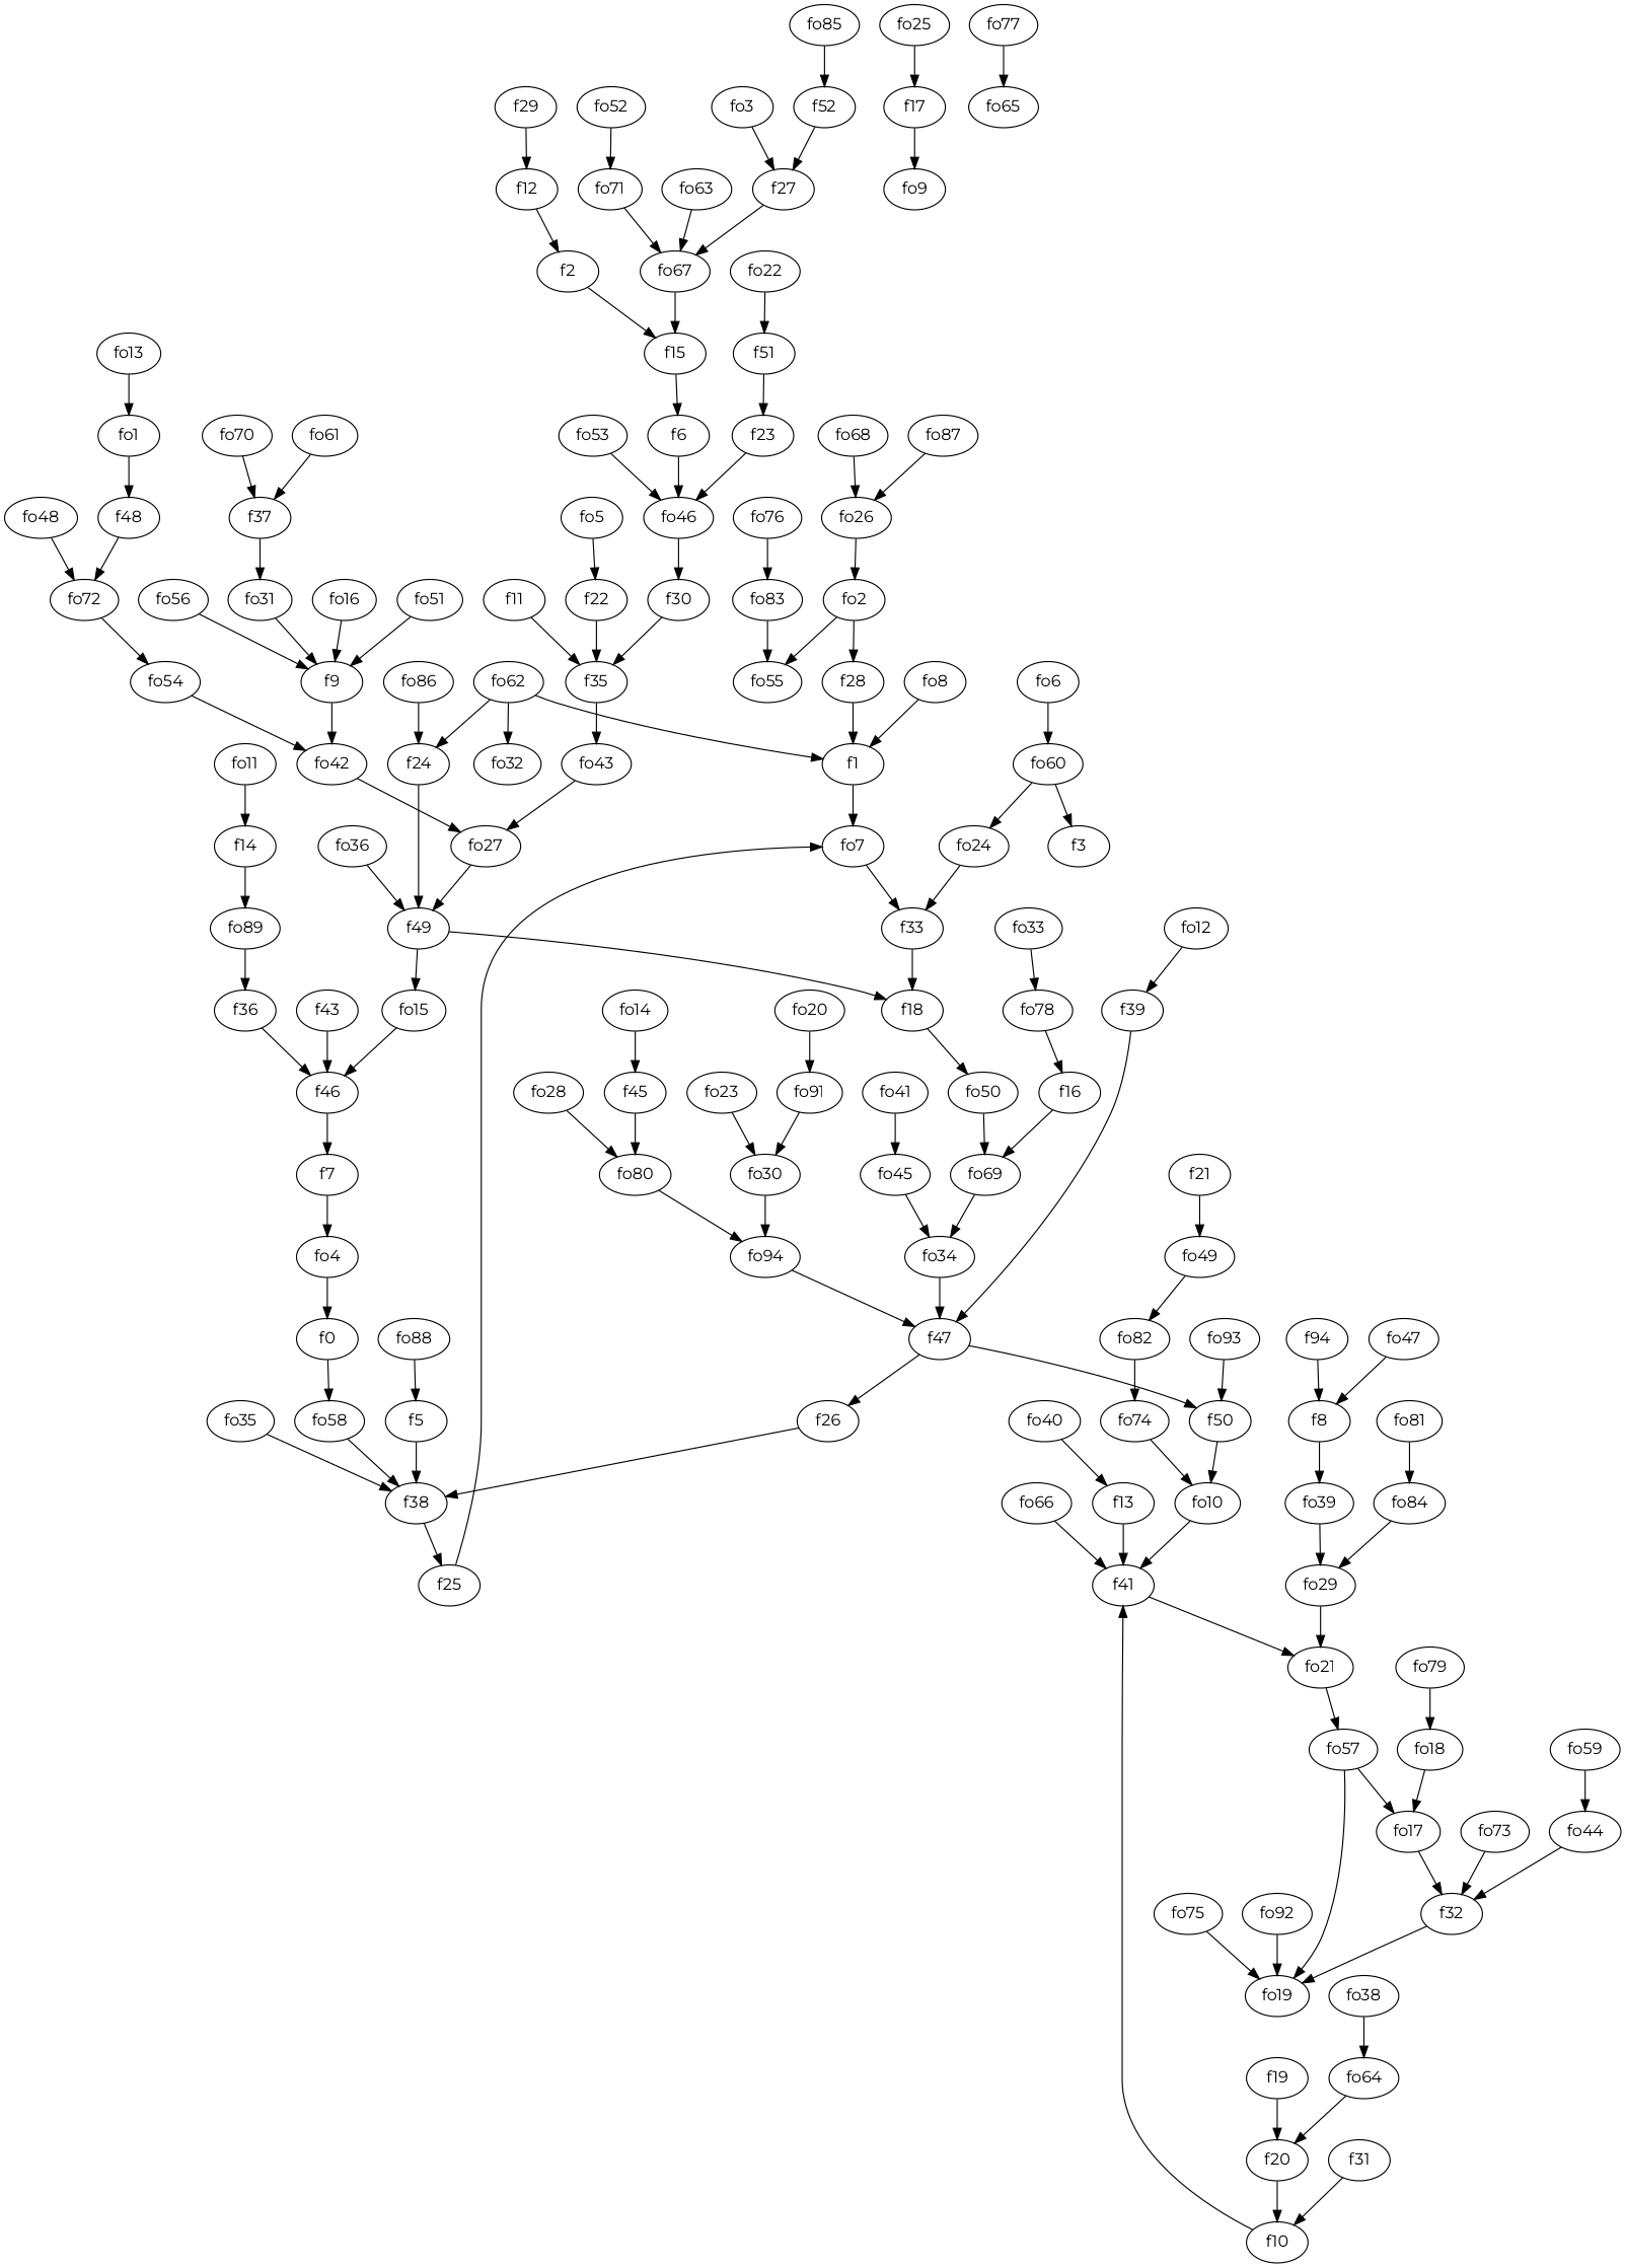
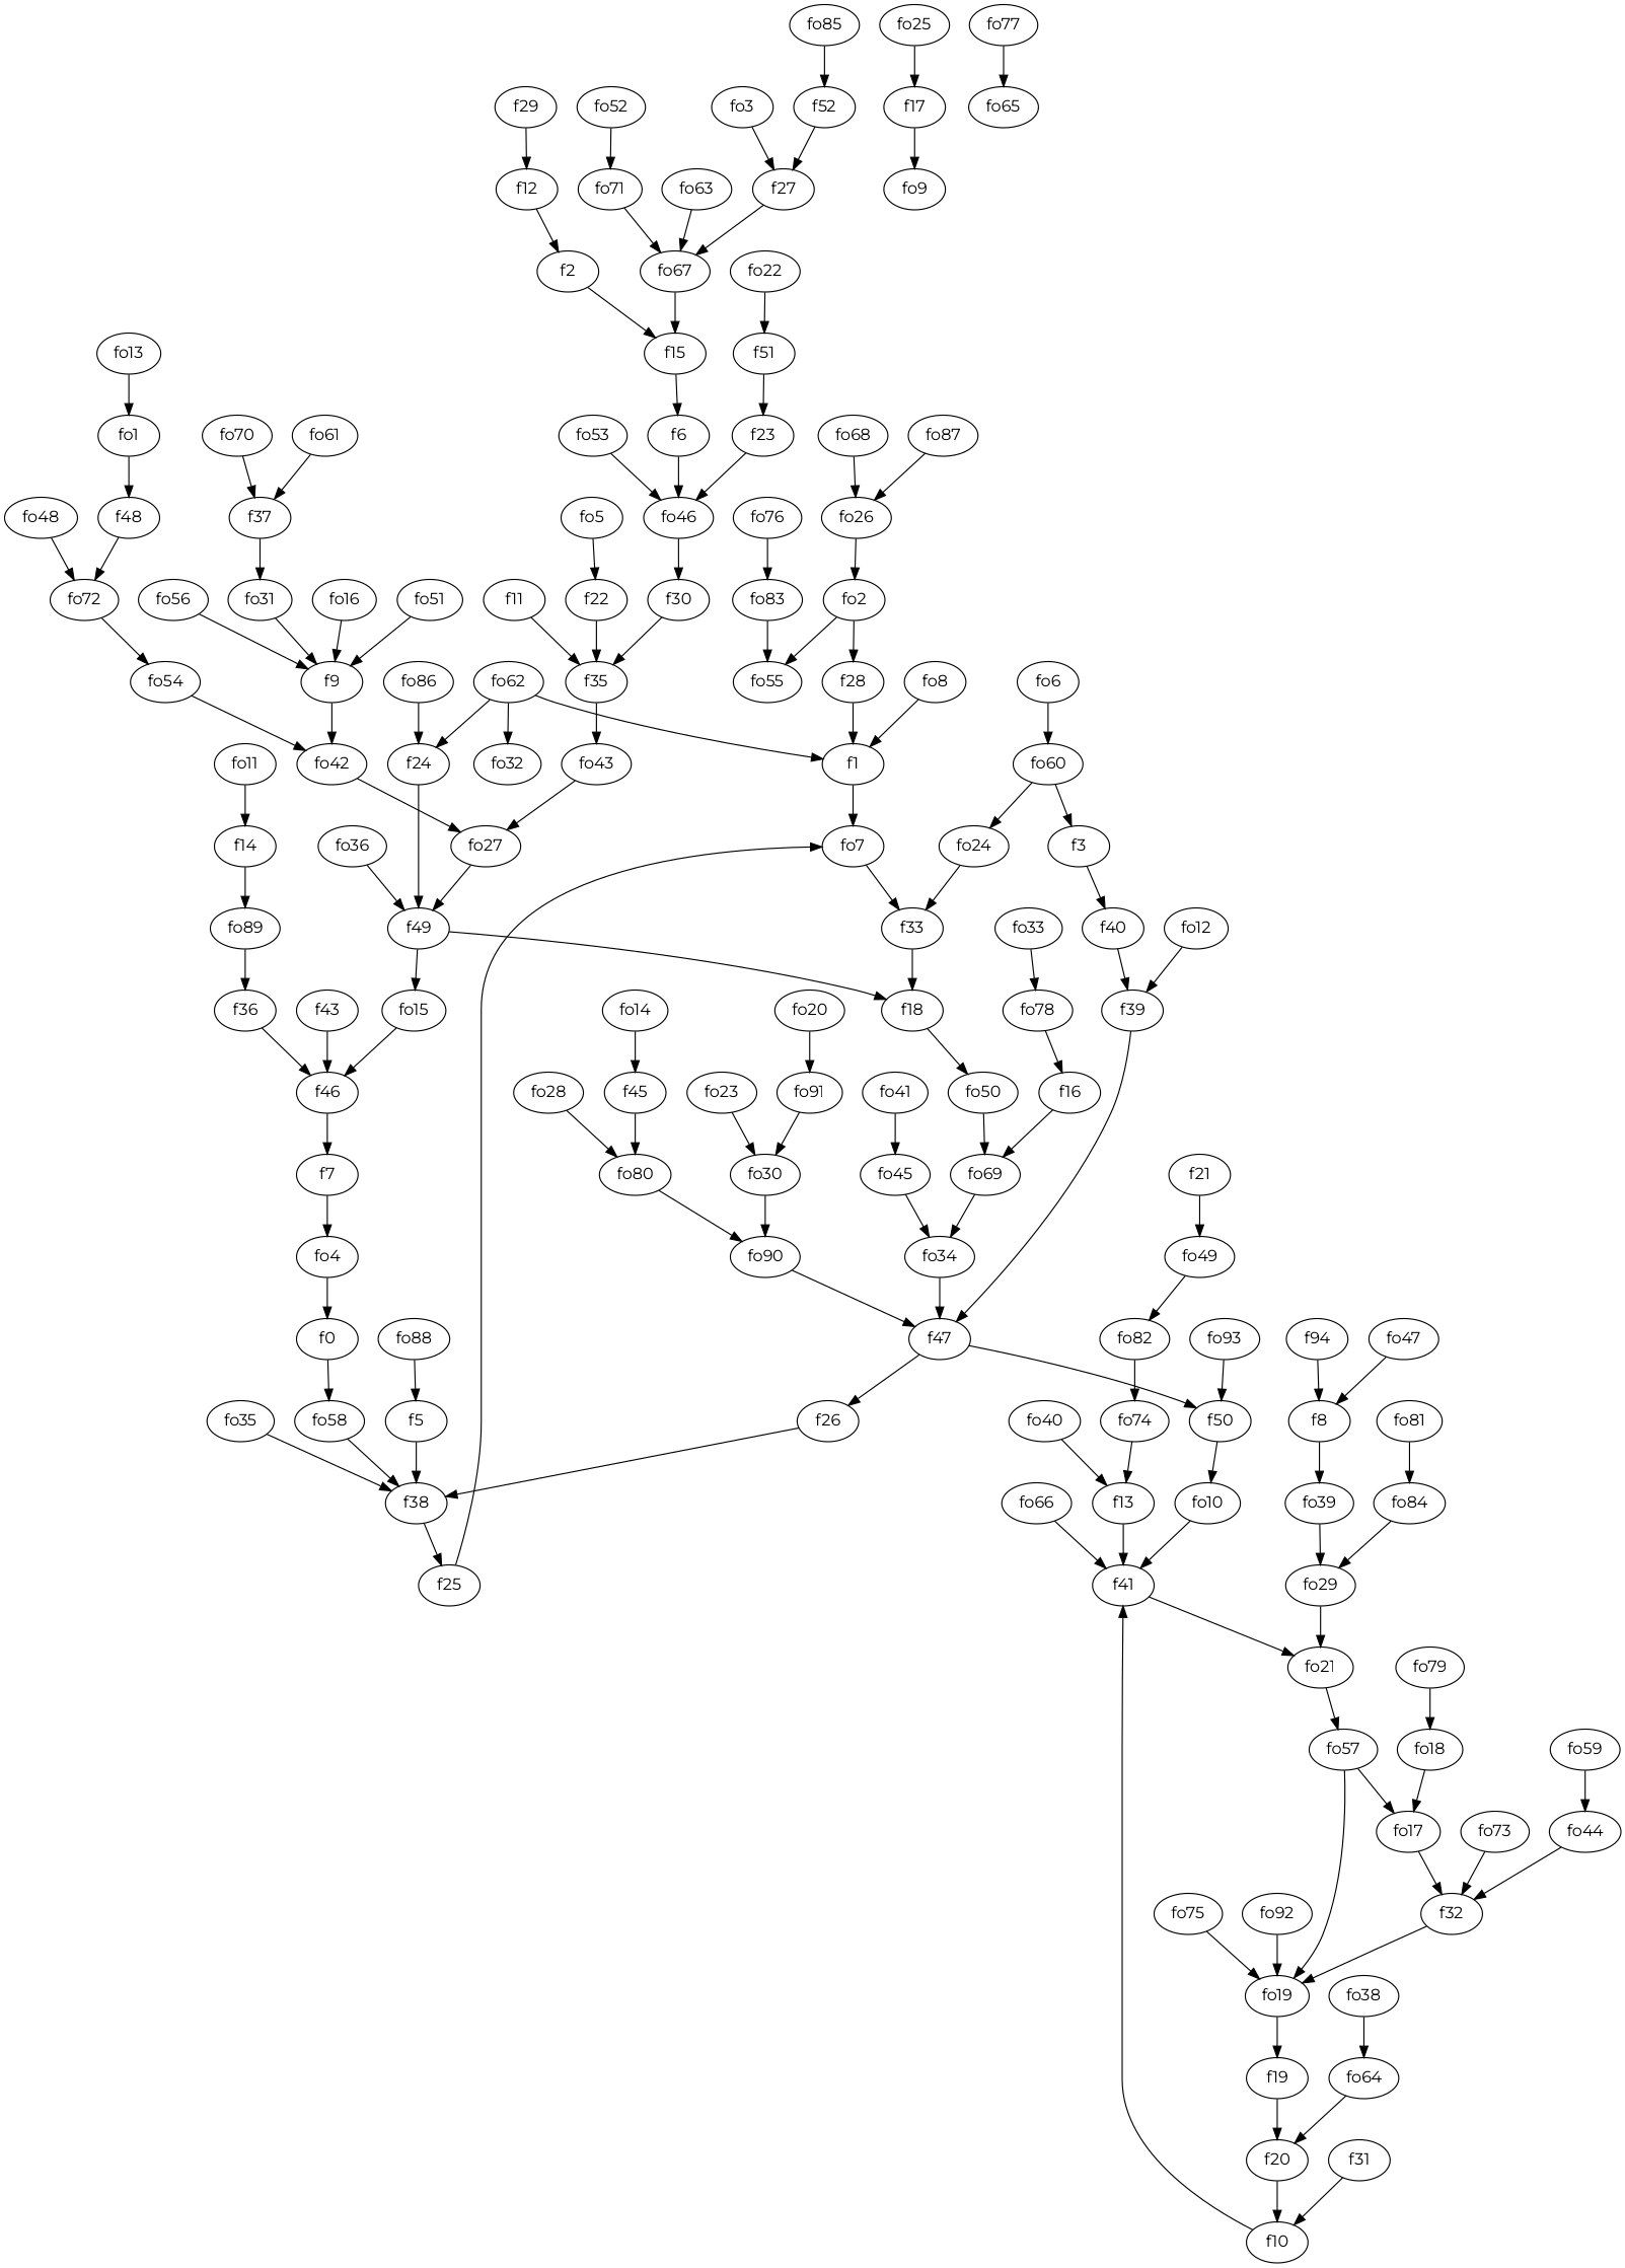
  strict digraph {
    fontname=Montserrat
    node [fontname=Montserrat]
    edge [fontname=Montserrat weight=2]
    f1
    fo7
    f33
    f2
    f15
    f6
    f3
+   f40
    f39
    n10 [label=f0]
    fo58
    f38
    f5
    f25
    fo46
    f30
    f7
    fo4
    f8
    fo39
    fo29
    f9
    fo42
    fo27
    f10
    f41
    fo21
    f11
    f35
    fo43
    f12
    f13
    f14
    fo89
    f36
    f16
    fo69
    fo34
    f17
    fo9
    f18
    fo50
    f19
    f20
    f21
    fo49
    fo82
    f22
    f23
    f24
    f49
    fo15
    f26
    f27
    fo67
    f28
    f29
    f31
    f32
    fo19
    n61 [label=f94]
    f46
    f37
    fo31
    f47
    f50
    fo57
    n68 [label=f52]
    f43
    fo20
    fo91
    f45
    fo80
-   fo90 [label=fo94]
+   fo90
    fo10
    f48
    fo72
    fo54
    f51
    fo1
    fo2
    fo55
    fo3
    fo5
    fo6
    fo60
    fo24
    fo8
    fo11
    fo12
    fo13
    fo14
    fo16
    fo17
    fo18
    fo30
    fo22
    fo23
    fo25
    fo26
    fo28
    fo33
    fo78
    fo35
    fo36
    fo38
    fo64
    fo40
    fo41
    fo45
    fo44
    fo47
    fo48
    fo74
    fo51
    fo52
    fo71
    fo53
    fo56
    fo59
    fo61
    fo62
    fo32
    fo63
    fo66
    fo68
    fo70
    fo73
    fo75
    fo76
    fo83
    fo77
    fo65
    fo79
    fo81
    fo84
    fo85
    fo86
    fo87
    fo88
    fo92
    fo93
    f1 -> fo7
    fo7 -> f33
    f33 -> f18
    f2 -> f15
    f15 -> f6
    f6 -> fo46
+   f3 -> f40
+   f40 -> f39
    f39 -> f47
    n10 -> fo58
    fo58 -> f38
    f38 -> f25
    f5 -> f38
    f25 -> fo7
    fo46 -> f30
    f30 -> f35
    f7 -> fo4
    fo4 -> n10
    f8 -> fo39
    fo39 -> fo29
    fo29 -> fo21
    f9 -> fo42
    fo42 -> fo27
    fo27 -> f49
    f10 -> f41
    f41 -> fo21
    fo21 -> fo57
    f11 -> f35
    f35 -> fo43
    fo43 -> fo27
    f12 -> f2
    f13 -> f41
    f14 -> fo89
    fo89 -> f36
    f36 -> f46
    f16 -> fo69
    fo69 -> fo34
    fo34 -> f47
    f17 -> fo9
    f18 -> fo50
    fo50 -> fo69
    f19 -> f20
    f20 -> f10
    f21 -> fo49
    fo49 -> fo82
    fo82 -> fo74
    f22 -> f35
    f23 -> fo46
    f24 -> f49
    f49 -> f18
    f49 -> fo15
    fo15 -> f46
    f26 -> f38
    f27 -> fo67
    fo67 -> f15
    f28 -> f1
    f29 -> f12
    f31 -> f10
    f32 -> fo19
+   fo19 -> f19
    n61 -> f8
    f46 -> f7
    f37 -> fo31
    fo31 -> f9
    f47 -> f26
    f47 -> f50
    f50 -> fo10
    fo57 -> fo19
    fo57 -> fo17
    n68 -> f27
    f43 -> f46
    fo20 -> fo91
    fo91 -> fo30
    f45 -> fo80
    fo80 -> fo90
    fo90 -> f47
    fo10 -> f41
    f48 -> fo72
    fo72 -> fo54
    fo54 -> fo42
    f51 -> f23
    fo1 -> f48
    fo2 -> f28
    fo2 -> fo55
    fo3 -> f27
    fo5 -> f22
    fo6 -> fo60
    fo60 -> f3
    fo60 -> fo24
    fo24 -> f33
    fo8 -> f1
    fo11 -> f14
    fo12 -> f39
    fo13 -> fo1
    fo14 -> f45
    fo16 -> f9
    fo17 -> f32
    fo18 -> fo17
    fo30 -> fo90
    fo22 -> f51
    fo23 -> fo30
    fo25 -> f17
    fo26 -> fo2
    fo28 -> fo80
    fo33 -> fo78
    fo78 -> f16
    fo35 -> f38
    fo36 -> f49
    fo38 -> fo64
    fo64 -> f20
    fo40 -> f13
    fo41 -> fo45
    fo45 -> fo34
    fo44 -> f32
    fo47 -> f8
    fo48 -> fo72
-   fo74 -> fo10
+   fo74 -> f13
    fo51 -> f9
    fo52 -> fo71
    fo71 -> fo67
    fo53 -> fo46
    fo56 -> f9
    fo59 -> fo44
    fo61 -> f37
    fo62 -> f1
    fo62 -> f24
    fo62 -> fo32
    fo63 -> fo67
    fo66 -> f41
    fo68 -> fo26
    fo70 -> f37
    fo73 -> f32
    fo75 -> fo19
    fo76 -> fo83
    fo83 -> fo55
    fo77 -> fo65
    fo79 -> fo18
    fo81 -> fo84
    fo84 -> fo29
    fo85 -> n68
    fo86 -> f24
    fo87 -> fo26
    fo88 -> f5
    fo92 -> fo19
    fo93 -> f50
  }
